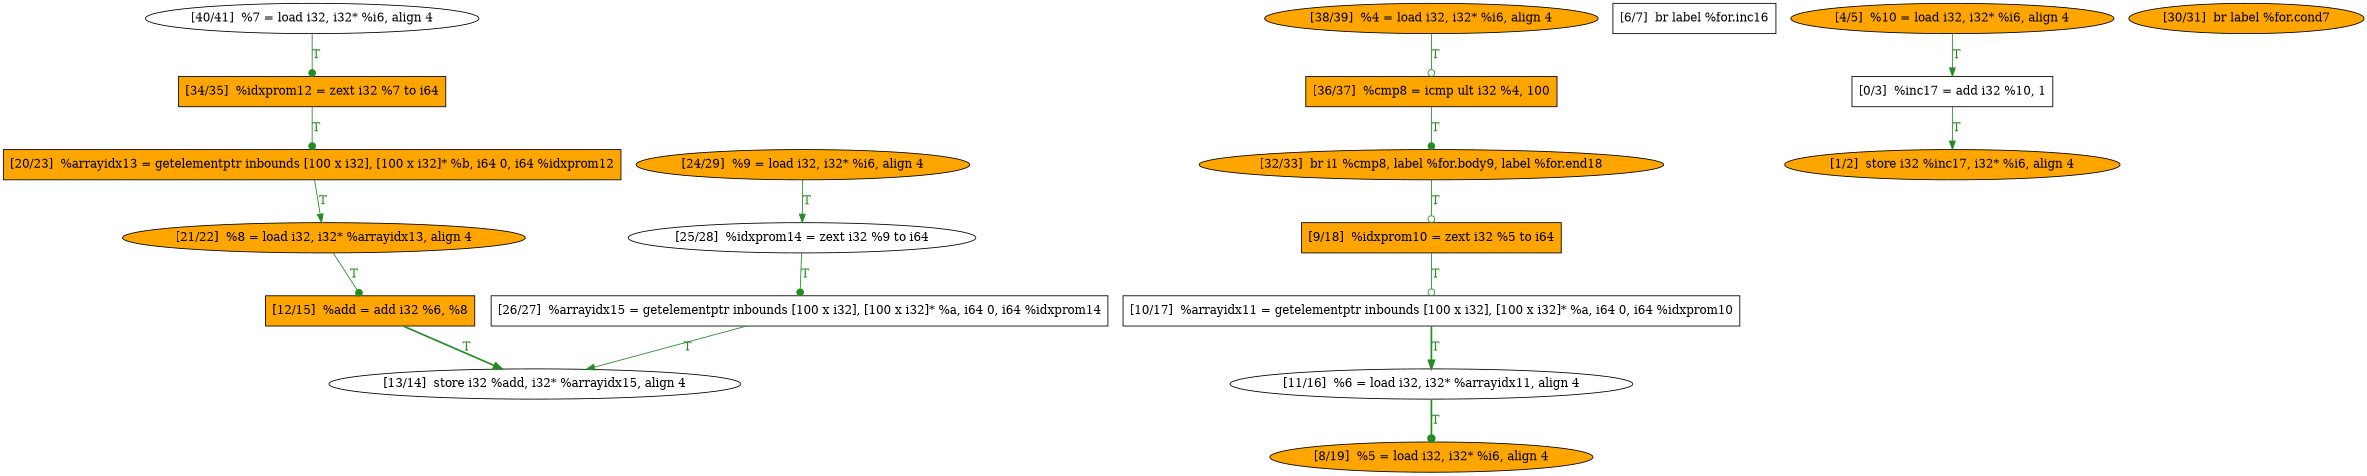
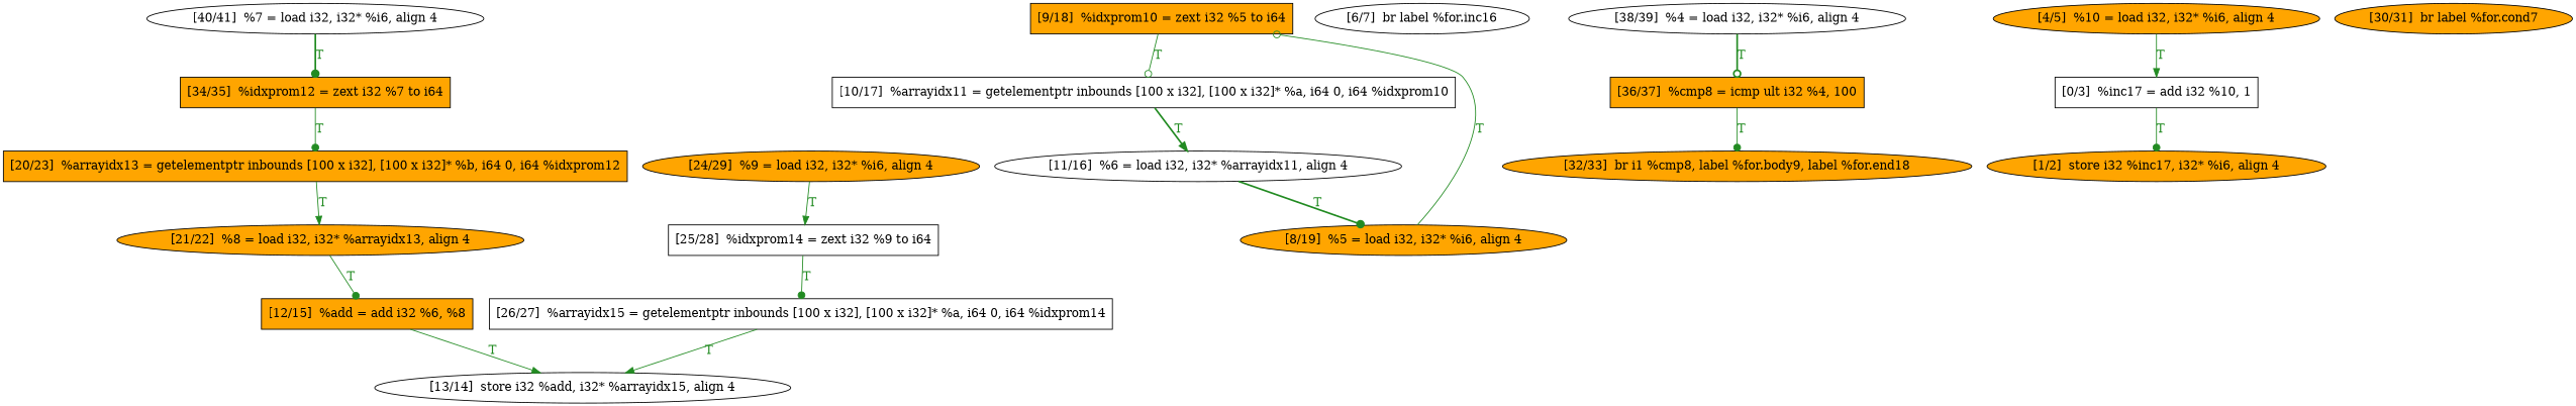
  digraph {
    node [fillcolor=orange shape=ellipse style=filled]
    edge [arrowhead=normal color=forestgreen fontcolor=forestgreen style=solid]
    n1 [fillcolor=white label="[13/14]  store i32 %add, i32* %arrayidx15, align 4"]
    n2 [label="[12/15]  %add = add i32 %6, %8" shape=rectangle]
    n3 [fillcolor=white label="[26/27]  %arrayidx15 = getelementptr inbounds [100 x i32], [100 x i32]* %a, i64 0, i64 %idxprom14" shape=rectangle]
    n4 [label="[9/18]  %idxprom10 = zext i32 %5 to i64" shape=rectangle]
    n5 [fillcolor=white label="[10/17]  %arrayidx11 = getelementptr inbounds [100 x i32], [100 x i32]* %a, i64 0, i64 %idxprom10" shape=rectangle]
    n6 [fillcolor=white label="[11/16]  %6 = load i32, i32* %arrayidx11, align 4"]
    n7 [label="[24/29]  %9 = load i32, i32* %i6, align 4"]
-   n8 [fillcolor=white label="[25/28]  %idxprom14 = zext i32 %9 to i64"]
+   n8 [fillcolor=white label="[25/28]  %idxprom14 = zext i32 %9 to i64" shape=rectangle]
    n9 [label="[8/19]  %5 = load i32, i32* %i6, align 4"]
-   n10 [fillcolor=white label="[6/7]  br label %for.inc16" shape=box]
+   n10 [fillcolor=white label="[6/7]  br label %for.inc16"]
    n11 [label="[21/22]  %8 = load i32, i32* %arrayidx13, align 4"]
    n12 [label="[32/33]  br i1 %cmp8, label %for.body9, label %for.end18"]
    n13 [label="[20/23]  %arrayidx13 = getelementptr inbounds [100 x i32], [100 x i32]* %b, i64 0, i64 %idxprom12" shape=rectangle]
    n14 [label="[1/2]  store i32 %inc17, i32* %i6, align 4"]
    n15 [fillcolor=white label="[0/3]  %inc17 = add i32 %10, 1" shape=rectangle]
    n16 [fillcolor=white label="[40/41]  %7 = load i32, i32* %i6, align 4"]
    n17 [label="[34/35]  %idxprom12 = zext i32 %7 to i64" shape=rectangle]
    n18 [label="[4/5]  %10 = load i32, i32* %i6, align 4"]
    n19 [label="[30/31]  br label %for.cond7"]
    n20 [label="[36/37]  %cmp8 = icmp ult i32 %4, 100" shape=rectangle]
-   n21 [label="[38/39]  %4 = load i32, i32* %i6, align 4"]
-   n2 -> n1 [label=T style=bold]
+   n21 [fillcolor=white label="[38/39]  %4 = load i32, i32* %i6, align 4"]
+   n2 -> n1 [label=T]
    n3 -> n1 [label=T]
    n4 -> n5 [arrowhead=odot label=T]
    n5 -> n6 [label=T style=bold]
    n6 -> n9 [arrowhead=dot label=T style=bold]
    n7 -> n8 [label=T]
    n8 -> n3 [arrowhead=dot label=T]
-   n12 -> n4 [arrowhead=odot label=T]
+   n9 -> n4 [arrowhead=odot label=T]
    n11 -> n2 [arrowhead=dot label=T]
    n13 -> n11 [label=T]
-   n15 -> n14 [label=T]
-   n16 -> n17 [arrowhead=dot label=T]
+   n15 -> n14 [arrowhead=dot label=T]
+   n16 -> n17 [arrowhead=dot label=T style=bold]
    n17 -> n13 [arrowhead=dot label=T]
    n18 -> n15 [label=T]
    n20 -> n12 [arrowhead=dot label=T]
-   n21 -> n20 [arrowhead=odot label=T]
+   n21 -> n20 [arrowhead=odot label=T style=bold]
  }
